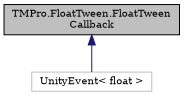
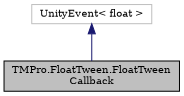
  digraph {
    fontname="DejaVu Serif"
    node [fontname="DejaVu Serif" fontsize=10 shape=record style=filled]
    n1 [color=black fillcolor=grey75 fontcolor=black height=0.2 label="TMPro.FloatTween.FloatTween\lCallback" width=0.4]
    n2 [color=grey75 fillcolor=white height=0.2 label="UnityEvent\< float \>" width=0.4]
-   n1 -> n2 [color=midnightblue dir=back fontname="DejaVu Serif" fontsize=10 labelfontname=Helvetica labelfontsize=10 style=solid]
+   n2 -> n1 [color=midnightblue dir=back fontname="DejaVu Serif" fontsize=10 labelfontname=Helvetica labelfontsize=10 style=solid]
  }
